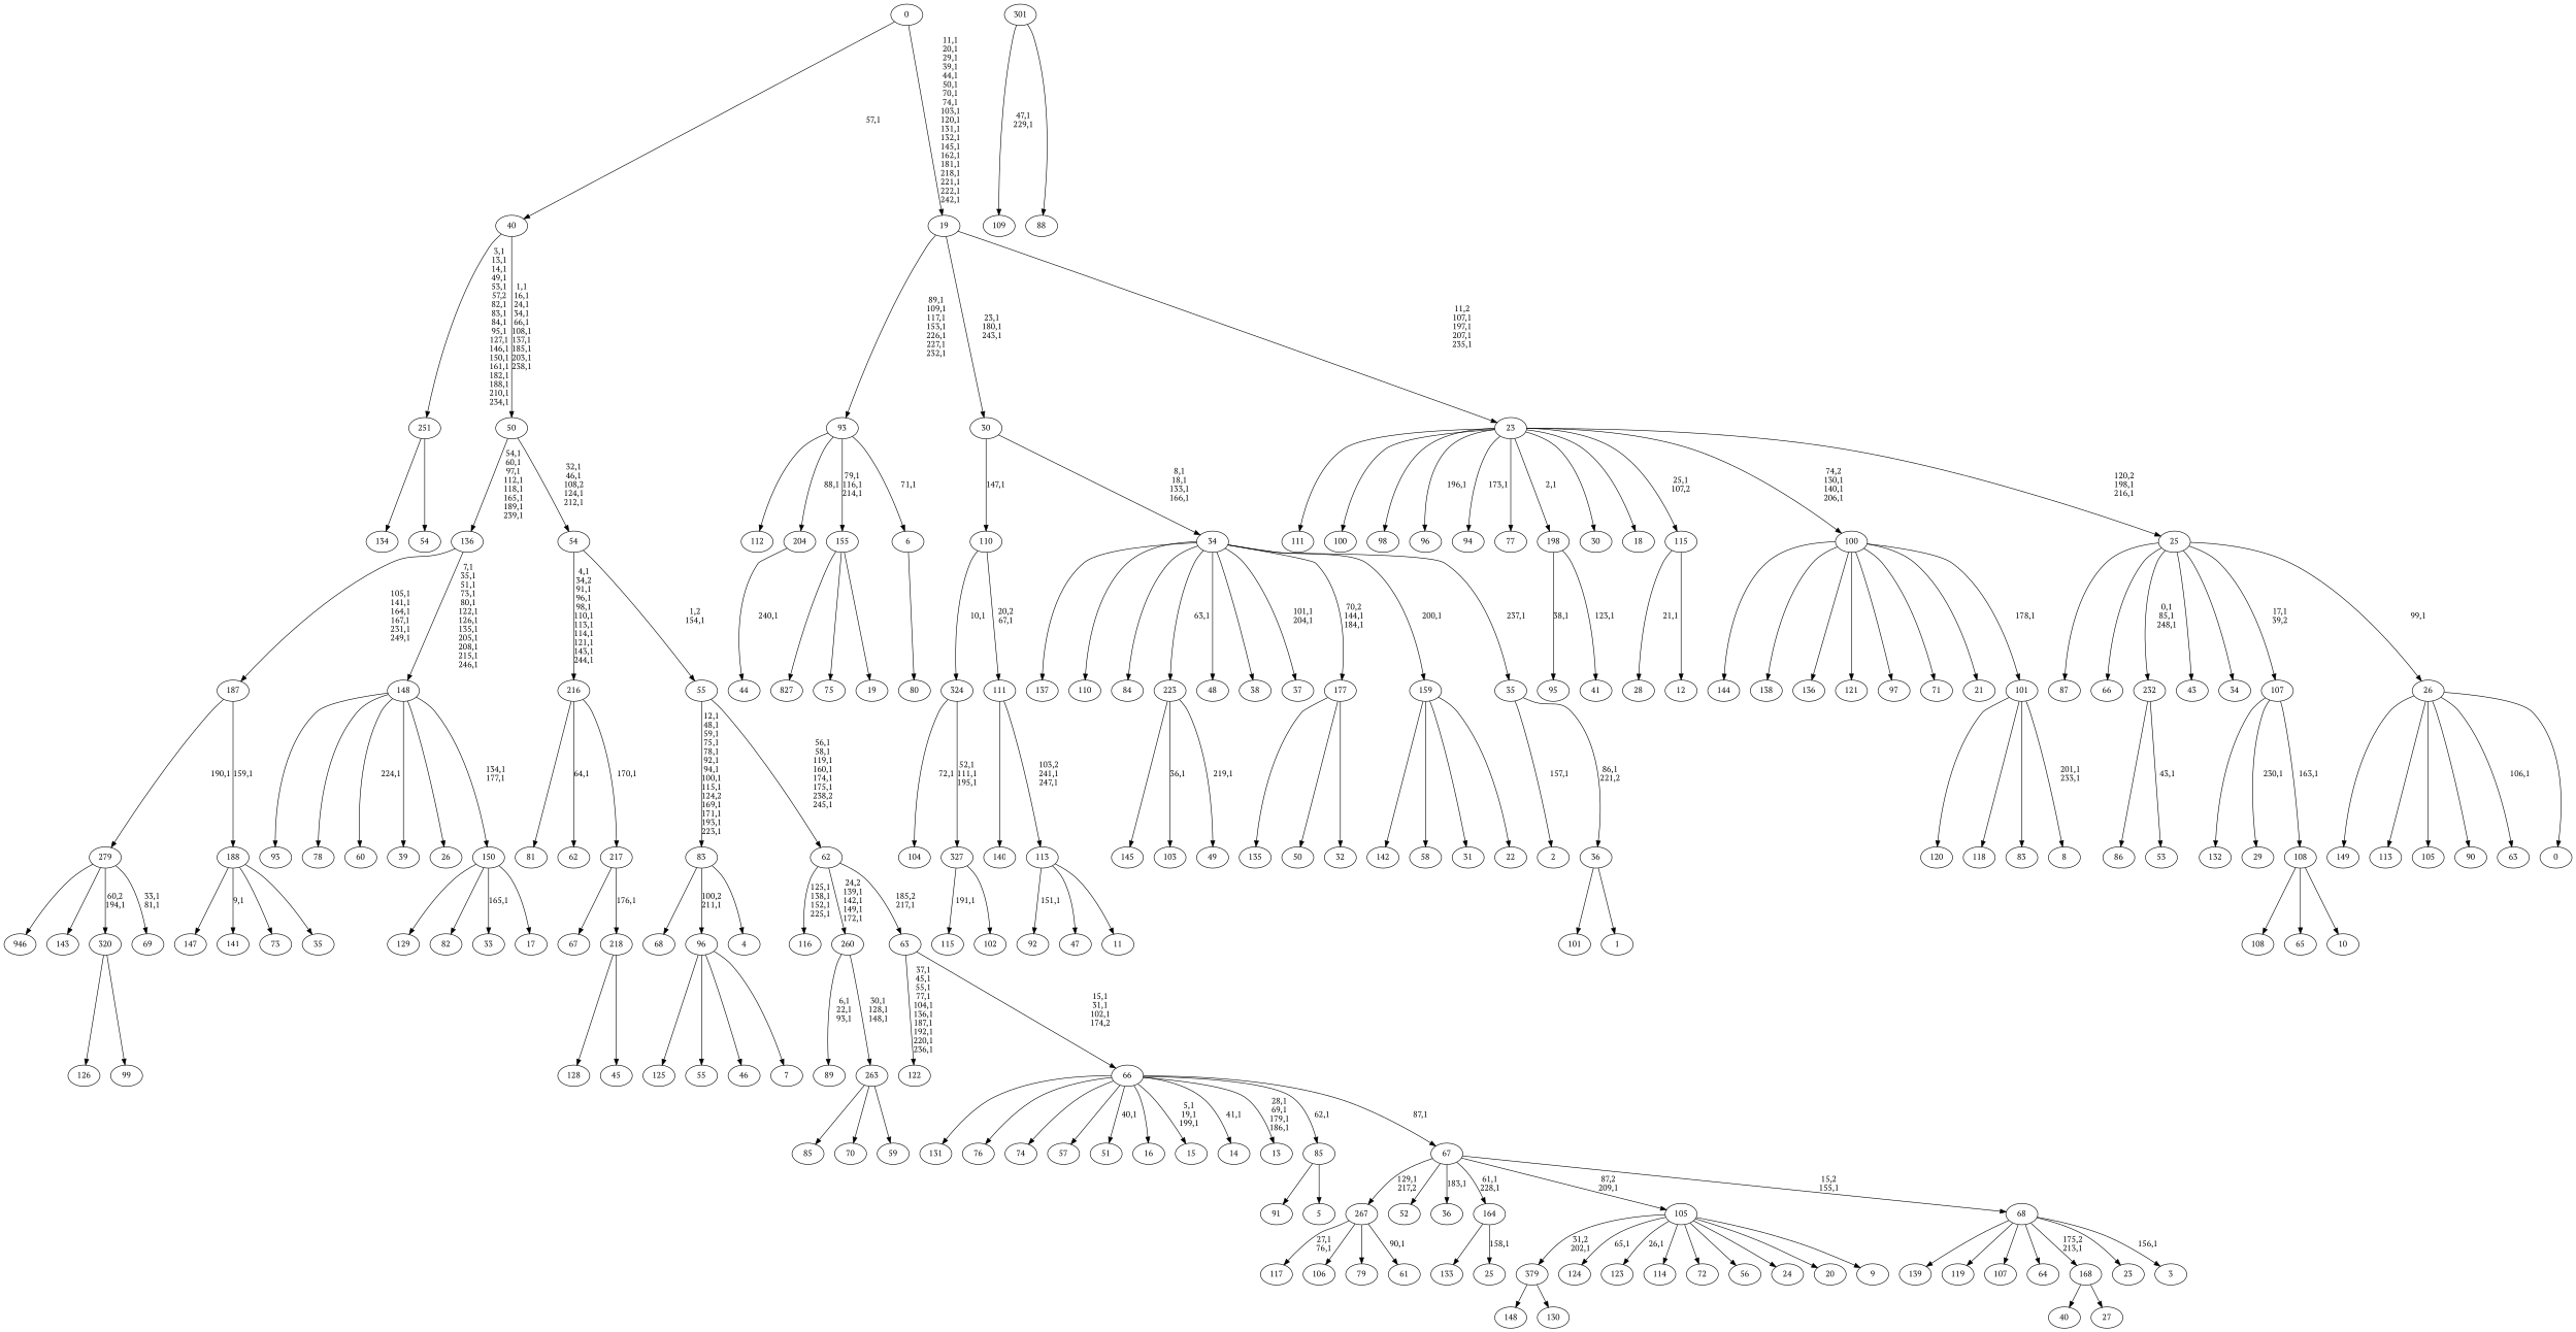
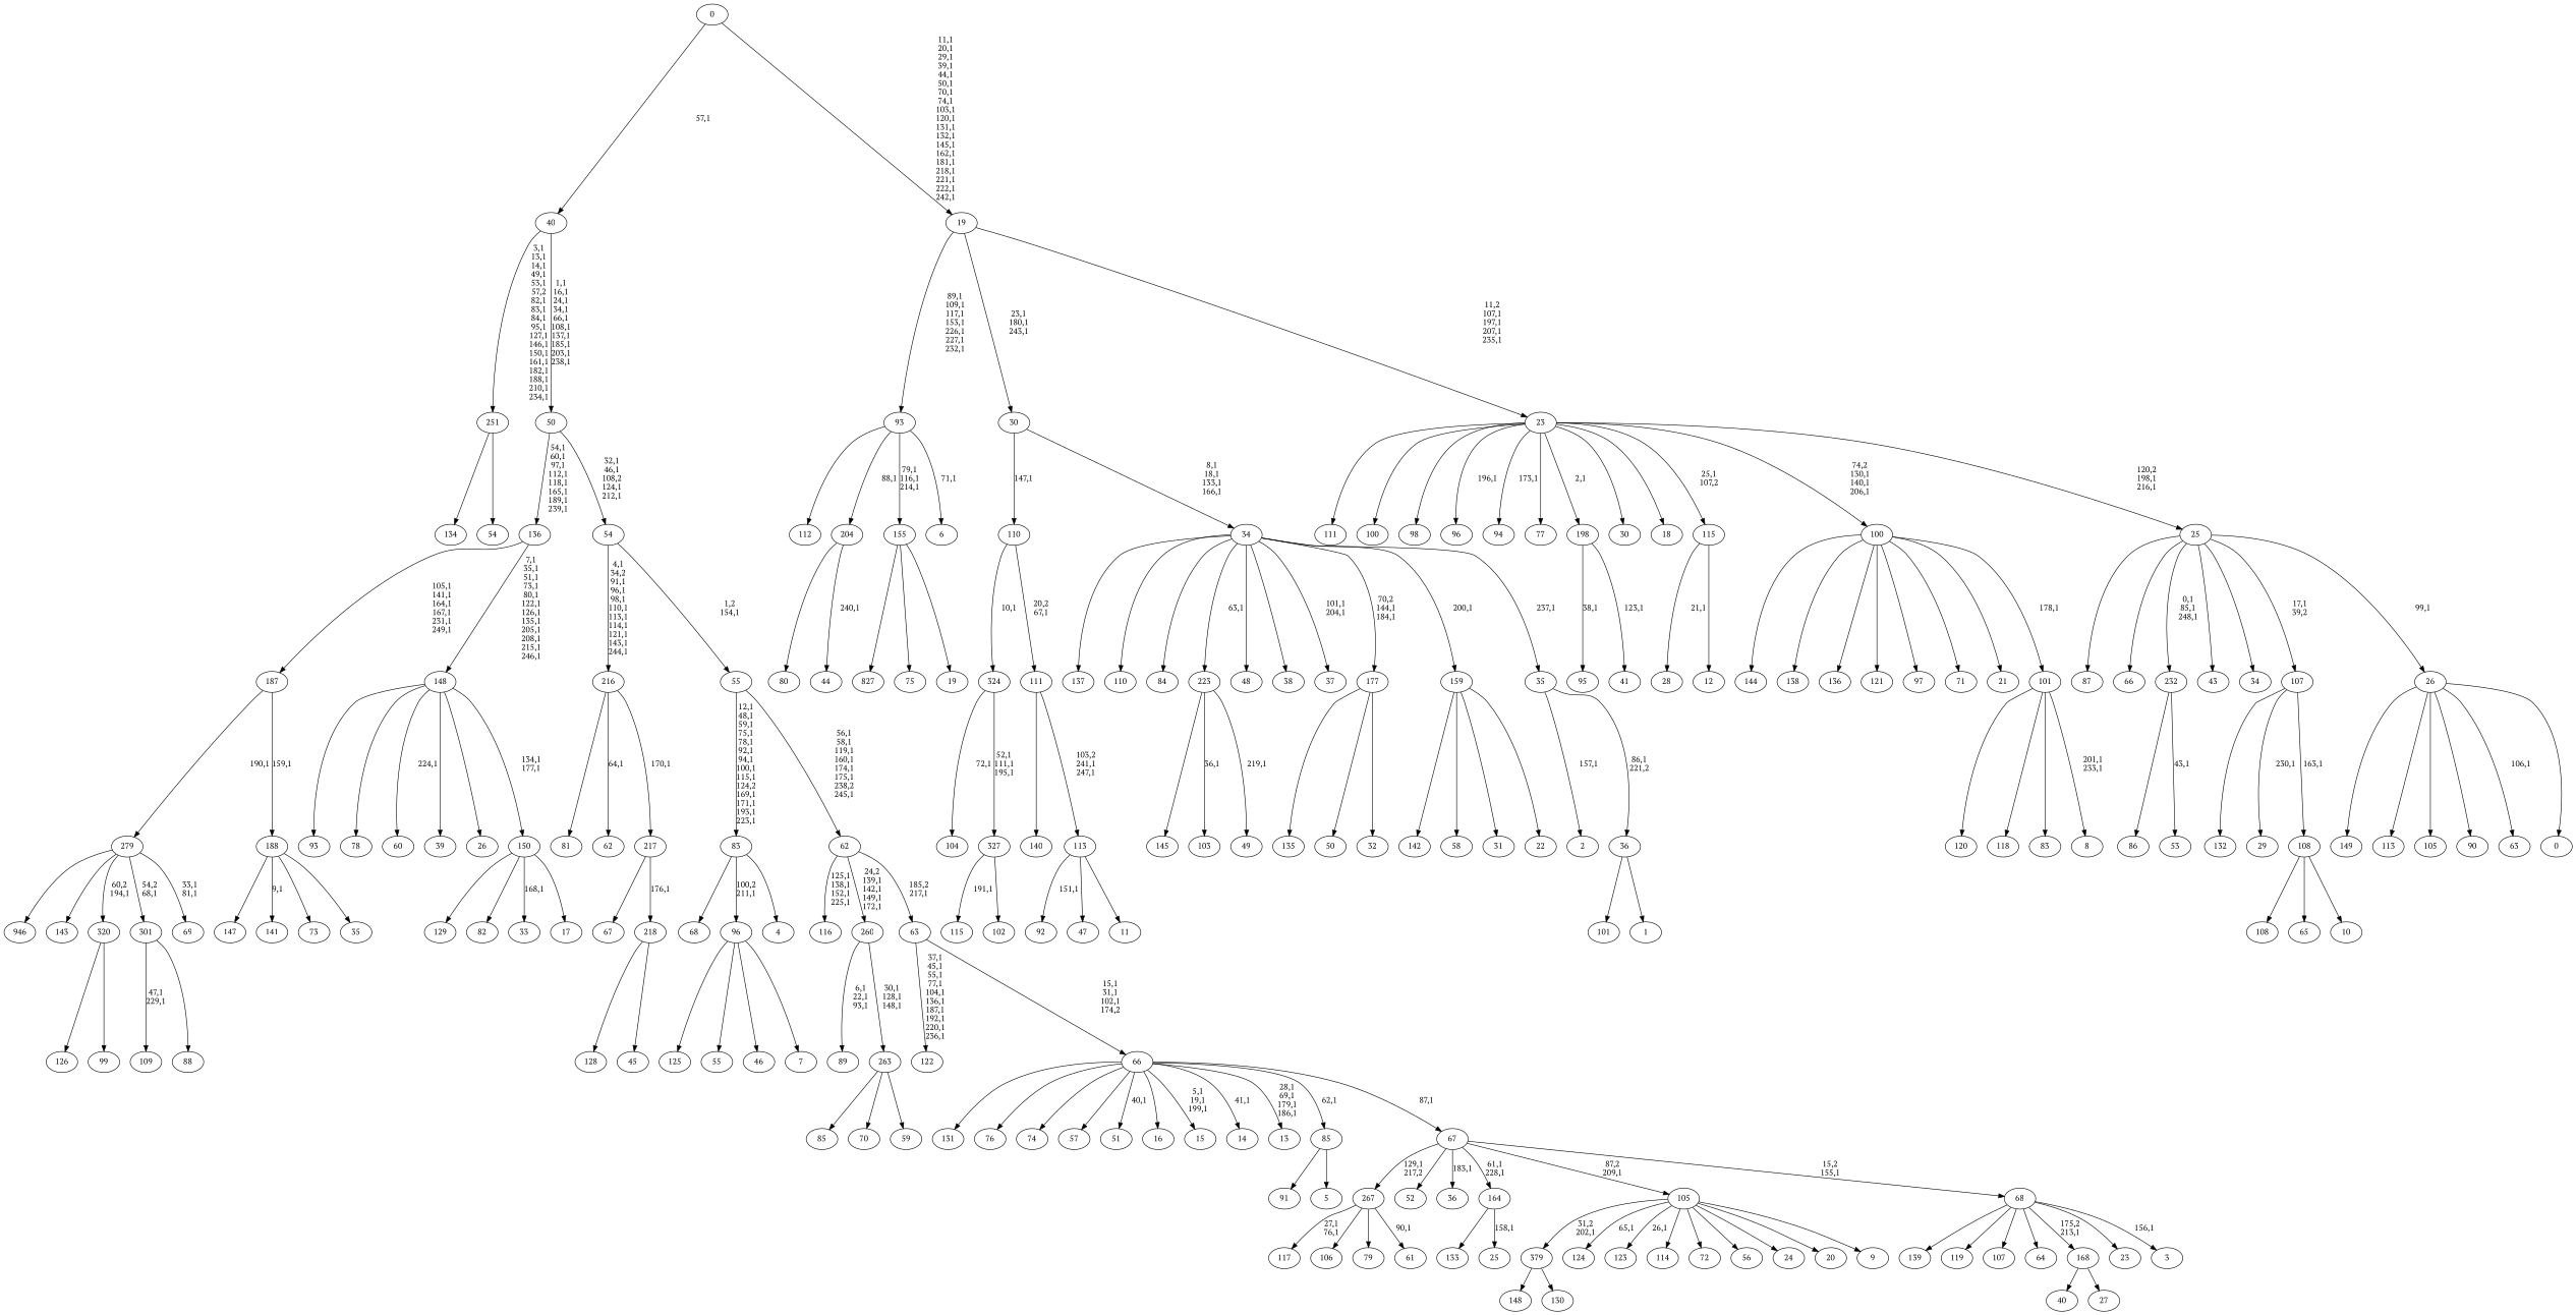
  digraph {
    fontname="PT Serif"
    node [fontname="PT Serif"]
    edge [fontname="PT Serif"]
    n1 [label=149]
    n2 [label=148]
    n3 [label=147]
    n4 [label=946]
    n5 [label=145]
    n6 [label=144]
    n7 [label=143]
    n8 [label=142]
    n9 [label=141]
    n10 [label=140]
    n11 [label=139]
    n12 [label=138]
    n13 [label=137]
    n14 [label=136]
    n15 [label=135]
    n16 [label=134]
    n17 [label=133]
    n18 [label=132]
    n19 [label=131]
    n20 [label=130]
    379
    n22 [label=129]
    n23 [label=128]
    n24 [label=827]
    n25 [label=126]
    n26 [label=125]
    n27 [label=124]
    n28 [label=123]
    n29 [label=122]
    n30 [label=121]
    n31 [label=120]
    n32 [label=119]
    n33 [label=118]
    n34 [label=117]
    n35 [label=116]
    n36 [label=115]
    n37 [label=114]
    n38 [label=113]
    n39 [label=112]
    n40 [label=111]
    n41 [label=110]
    n42 [label=109]
    n43 [label=108]
    n44 [label=107]
    n45 [label=106]
    n46 [label=105]
    n47 [label=104]
    n48 [label=103]
    n49 [label=102]
    327
    324
    n52 [label=101]
    n53 [label=100]
    n54 [label=99]
    320
    n56 [label=98]
    n57 [label=97]
    n58 [label=96]
    n59 [label=95]
    n60 [label=94]
    n61 [label=93]
    n62 [label=92]
    n63 [label=91]
    n64 [label=90]
    n65 [label=89]
    n66 [label=88]
    301
    n68 [label=87]
    n69 [label=86]
    n70 [label=85]
    n71 [label=84]
    n72 [label=83]
    n73 [label=82]
    n74 [label=81]
    n75 [label=80]
    n76 [label=79]
    n77 [label=78]
    n78 [label=77]
    n79 [label=76]
    n80 [label=75]
    n81 [label=74]
    n82 [label=73]
    n83 [label=72]
    n84 [label=71]
    n85 [label=70]
    n86 [label=69]
    279
    n88 [label=68]
    n89 [label=67]
    n90 [label=66]
    n91 [label=65]
    n92 [label=64]
    n93 [label=63]
    n94 [label=62]
    n95 [label=61]
    267
    n97 [label=60]
    n98 [label=59]
    263
    260
    n101 [label=58]
    n102 [label=57]
    n103 [label=56]
    n104 [label=55]
    n105 [label=54]
    251
    n107 [label=53]
    232
    n109 [label=52]
    n110 [label=51]
    n111 [label=50]
    n112 [label=49]
    223
    n114 [label=48]
    n115 [label=47]
    n116 [label=46]
    n117 [label=45]
    218
    217
    216
    n121 [label=44]
    204
    n123 [label=43]
    n124 [label=41]
    198
    n126 [label=40]
    n127 [label=39]
    n128 [label=38]
    n129 [label=37]
    n130 [label=36]
    n131 [label=35]
    188
    187
    n134 [label=34]
    n135 [label=33]
    n136 [label=32]
    177
    n138 [label=31]
    n139 [label=30]
    n140 [label=29]
    n141 [label=28]
    n142 [label=27]
    168
    n144 [label=26]
    n145 [label=25]
    164
    n147 [label=24]
    n148 [label=23]
    n149 [label=22]
    159
    n151 [label=21]
    n152 [label=20]
    n153 [label=19]
    155
    n155 [label=18]
    n156 [label=17]
    150
    148
    136
    n160 [label=16]
    n161 [label=15]
    n162 [label=14]
    n163 [label=13]
    n164 [label=12]
    115
    n166 [label=11]
    113
    111
    110
    n170 [label=10]
    108
    107
    n173 [label=9]
    105
    n175 [label=8]
    101
    100
    n178 [label=7]
    96
    n180 [label=6]
    93
    n182 [label=5]
    85
    n184 [label=4]
    83
    n186 [label=3]
    68
    67
    66
    63
    62
    55
    54
    50
    40
    n196 [label=2]
    n197 [label=1]
    36
    35
    34
    30
    n202 [label=0]
    26
    25
    23
    19
    0
    379 -> n2
    379 -> n20
    327 -> n36 [label="191,1"]
    327 -> n49
    324 -> n47 [label="72,1"]
    324 -> 327 [label="52,1\n111,1\n195,1"]
    320 -> n25
    320 -> n54
    301 -> n42 [label="47,1\n229,1"]
    301 -> n66
    279 -> n4
    279 -> n7
    279 -> 320 [label="60,2\n194,1"]
+   279 -> 301 [label="54,2\n68,1"]
    279 -> n86 [label="33,1\n81,1"]
    267 -> n34 [label="27,1\n76,1"]
    267 -> n45
    267 -> n76
    267 -> n95 [label="90,1"]
    263 -> n70
    263 -> n85
    263 -> n98
    260 -> n65 [label="6,1\n22,1\n93,1"]
    260 -> 263 [label="30,1\n128,1\n148,1"]
    251 -> n16
    251 -> n105
    232 -> n69
    232 -> n107 [label="43,1"]
    223 -> n5
    223 -> n48 [label="36,1"]
    223 -> n112 [label="219,1"]
    218 -> n23
    218 -> n117
    217 -> n89
    217 -> 218 [label="176,1"]
    216 -> n74
    216 -> n94 [label="64,1"]
    216 -> 217 [label="170,1"]
-   n180 -> n75
+   204 -> n75
    204 -> n121 [label="240,1"]
    198 -> n59 [label="38,1"]
    198 -> n124 [label="123,1"]
    188 -> n3
    188 -> n9 [label="9,1"]
    188 -> n82
    188 -> n131
    187 -> 279 [label="190,1"]
    187 -> 188 [label="159,1"]
    177 -> n15
    177 -> n111
    177 -> n136
    168 -> n126
    168 -> n142
    164 -> n17
    164 -> n145 [label="158,1"]
    159 -> n8
    159 -> n101
    159 -> n138
    159 -> n149
    155 -> n24
    155 -> n80
    155 -> n153
    150 -> n22
    150 -> n73
-   150 -> n135 [label="165,1"]
+   150 -> n135 [label="168,1"]
    150 -> n156
    148 -> n61
    148 -> n77
    148 -> n97 [label="224,1"]
    148 -> n127
    148 -> n144
    148 -> 150 [label="134,1\n177,1"]
    136 -> 187 [label="105,1\n141,1\n164,1\n167,1\n231,1\n249,1"]
    136 -> 148 [label="7,1\n35,1\n51,1\n73,1\n80,1\n122,1\n126,1\n135,1\n205,1\n208,1\n215,1\n246,1"]
    115 -> n141 [label="21,1"]
    115 -> n164
    113 -> n62 [label="151,1"]
    113 -> n115
    113 -> n166
    111 -> n10
    111 -> 113 [label="103,2\n241,1\n247,1"]
    110 -> 324 [label="10,1"]
    110 -> 111 [label="20,2\n67,1"]
    108 -> n43
    108 -> n91
    108 -> n170
    107 -> n18
    107 -> n140 [label="230,1"]
    107 -> 108 [label="163,1"]
    105 -> 379 [label="31,2\n202,1"]
    105 -> n27 [label="65,1"]
    105 -> n28 [label="26,1"]
    105 -> n37
    105 -> n83
    105 -> n103
    105 -> n147
    105 -> n152
    105 -> n173
    101 -> n31
    101 -> n33
    101 -> n72
    101 -> n175 [label="201,1\n233,1"]
    100 -> n6
    100 -> n12
    100 -> n14
    100 -> n30
    100 -> n57
    100 -> n84
    100 -> n151
    100 -> 101 [label="178,1"]
    96 -> n26
    96 -> n104
    96 -> n116
    96 -> n178
    93 -> n39
    93 -> 204 [label="88,1"]
    93 -> 155 [label="79,1\n116,1\n214,1"]
    93 -> n180 [label="71,1"]
    85 -> n63
    85 -> n182
    83 -> n88
    83 -> 96 [label="100,2\n211,1"]
    83 -> n184
    68 -> n11
    68 -> n32
    68 -> n44
    68 -> n92
    68 -> 168 [label="175,2\n213,1"]
    68 -> n148
    68 -> n186 [label="156,1"]
    67 -> 267 [label="129,1\n217,2"]
    67 -> n109
    67 -> n130 [label="183,1"]
    67 -> 164 [label="61,1\n228,1"]
    67 -> 105 [label="87,2\n209,1"]
    67 -> 68 [label="15,2\n155,1"]
    66 -> n19
    66 -> n79
    66 -> n81
    66 -> n102
    66 -> n110 [label="40,1"]
    66 -> n160
    66 -> n161 [label="5,1\n19,1\n199,1"]
    66 -> n162 [label="41,1"]
    66 -> n163 [label="28,1\n69,1\n179,1\n186,1"]
    66 -> 85 [label="62,1"]
    66 -> 67 [label="87,1"]
    63 -> n29 [label="37,1\n45,1\n55,1\n77,1\n104,1\n136,1\n187,1\n192,1\n220,1\n236,1"]
    63 -> 66 [label="15,1\n31,1\n102,1\n174,2"]
    62 -> n35 [label="125,1\n138,1\n152,1\n225,1"]
    62 -> 260 [label="24,2\n139,1\n142,1\n149,1\n172,1"]
    62 -> 63 [label="185,2\n217,1"]
    55 -> 83 [label="12,1\n48,1\n59,1\n75,1\n78,1\n92,1\n94,1\n100,1\n115,1\n124,2\n169,1\n171,1\n193,1\n223,1"]
    55 -> 62 [label="56,1\n58,1\n119,1\n160,1\n174,1\n175,1\n238,2\n245,1"]
    54 -> 216 [label="4,1\n34,2\n91,1\n96,1\n98,1\n110,1\n113,1\n114,1\n121,1\n143,1\n244,1"]
    54 -> 55 [label="1,2\n154,1"]
    50 -> 136 [label="54,1\n60,1\n97,1\n112,1\n118,1\n165,1\n189,1\n239,1"]
    50 -> 54 [label="32,1\n46,1\n108,2\n124,1\n212,1"]
    40 -> 251 [label="3,1\n13,1\n14,1\n49,1\n53,1\n57,2\n82,1\n83,1\n84,1\n95,1\n127,1\n146,1\n150,1\n161,1\n182,1\n188,1\n210,1\n234,1"]
    40 -> 50 [label="1,1\n16,1\n24,1\n34,1\n66,1\n108,1\n137,1\n185,1\n203,1\n238,1"]
    36 -> n52
    36 -> n197
    35 -> n196 [label="157,1"]
    35 -> 36 [label="86,1\n221,2"]
    34 -> n13
    34 -> n41
    34 -> n71
    34 -> 223 [label="63,1"]
    34 -> n114
    34 -> n128
    34 -> n129 [label="101,1\n204,1"]
    34 -> 177 [label="70,2\n144,1\n184,1"]
    34 -> 159 [label="200,1"]
    34 -> 35 [label="237,1"]
    30 -> 110 [label="147,1"]
    30 -> 34 [label="8,1\n18,1\n133,1\n166,1"]
    26 -> n1
    26 -> n38
    26 -> n46
    26 -> n64
    26 -> n93 [label="106,1"]
    26 -> n202
    25 -> n68
    25 -> n90
    25 -> 232 [label="0,1\n85,1\n248,1"]
    25 -> n123
    25 -> n134
    25 -> 107 [label="17,1\n39,2"]
    25 -> 26 [label="99,1"]
    23 -> n40
    23 -> n53
    23 -> n56
    23 -> n58 [label="196,1"]
    23 -> n60 [label="173,1"]
    23 -> n78
    23 -> 198 [label="2,1"]
    23 -> n139
    23 -> n155
    23 -> 115 [label="25,1\n107,2"]
    23 -> 100 [label="74,2\n130,1\n140,1\n206,1"]
    23 -> 25 [label="120,2\n198,1\n216,1"]
    19 -> 93 [label="89,1\n109,1\n117,1\n153,1\n226,1\n227,1\n232,1"]
    19 -> 30 [label="23,1\n180,1\n243,1"]
    19 -> 23 [label="11,2\n107,1\n197,1\n207,1\n235,1"]
    0 -> 40 [label="57,1"]
    0 -> 19 [label="11,1\n20,1\n29,1\n39,1\n44,1\n50,1\n70,1\n74,1\n103,1\n120,1\n131,1\n132,1\n145,1\n162,1\n181,1\n218,1\n221,1\n222,1\n242,1"]
  }
